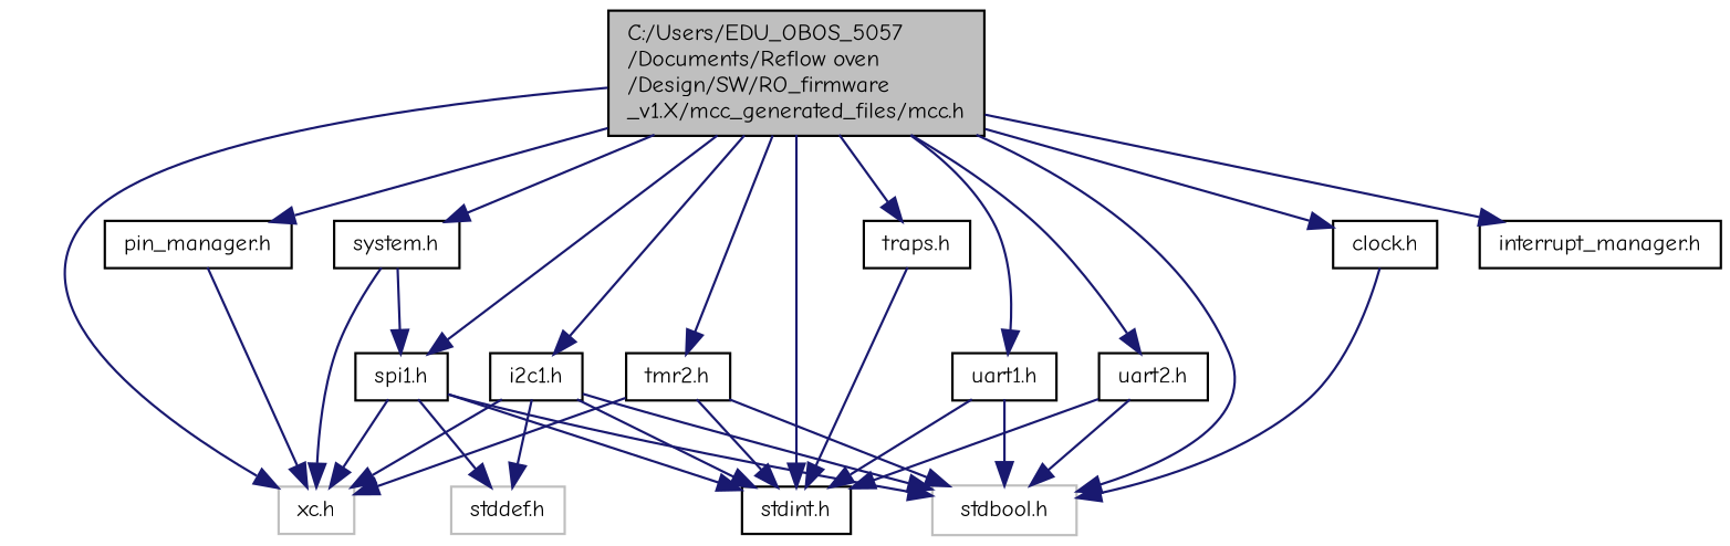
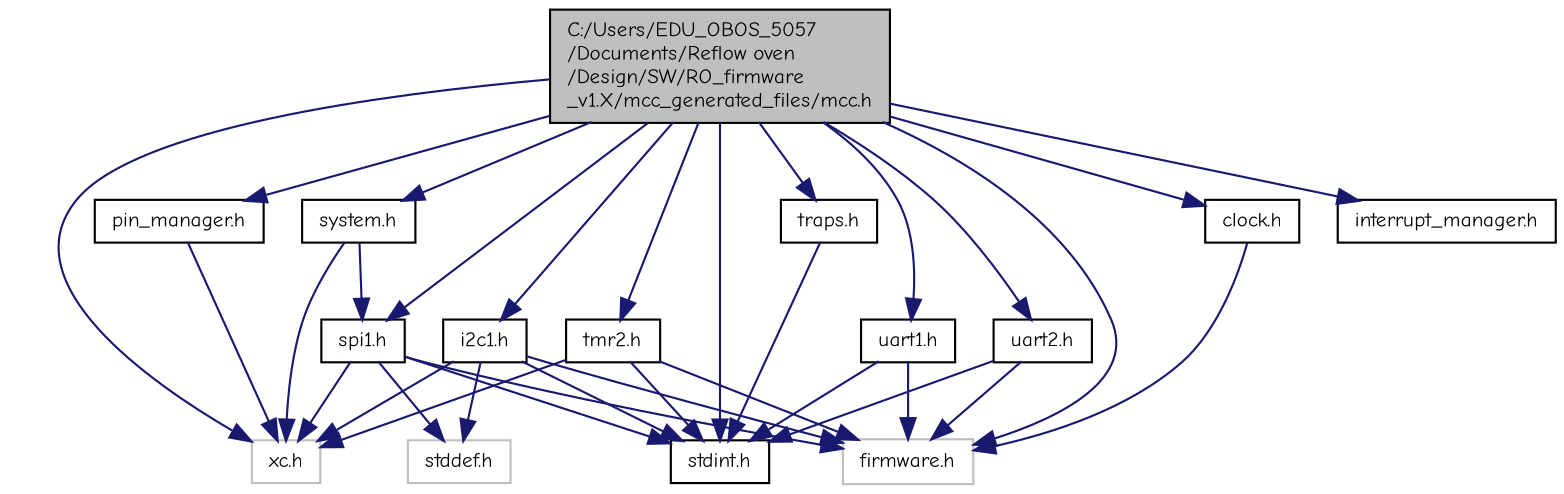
  digraph {
    fontname="Comic Neue"
    node [color=black fillcolor=white fontname="Comic Neue" fontsize=10 shape=record style=filled]
    edge [color=midnightblue fontname="Comic Neue" fontsize=10 labelfontname=Helvetica labelfontsize=10 style=solid]
    n1 [fillcolor=grey75 fontcolor=black height=0.2 label="C:/Users/EDU_OBOS_5057\l/Documents/Reflow oven\l/Design/SW/RO_firmware\l_v1.X/mcc_generated_files/mcc.h" width=0.4]
    n2 [color=grey75 height=0.2 label="xc.h" width=0.4]
    n3 [height=0.2 label="system.h" width=0.4]
    n4 [height=0.2 label="stdint.h" width=0.4]
    n5 [height=0.2 label="clock.h" width=0.4]
-   n6 [color=grey75 height=0.2 label="stdbool.h" width=0.4]
+   n6 [color=grey75 height=0.2 label="firmware.h" width=0.4]
    n7 [height=0.2 label="pin_manager.h" width=0.4]
    n8 [height=0.2 label="i2c1.h" width=0.4]
    n9 [height=0.2 label="interrupt_manager.h" width=0.4]
    n10 [height=0.2 label="traps.h" width=0.4]
    n11 [height=0.2 label="uart1.h" width=0.4]
    n12 [height=0.2 label="uart2.h" width=0.4]
    n13 [height=0.2 label="tmr2.h" width=0.4]
    n14 [height=0.2 label="spi1.h" width=0.4]
    n15 [color=grey75 height=0.2 label="stddef.h" width=0.4]
    n1 -> n2
    n1 -> n3
    n1 -> n4
    n1 -> n5
    n1 -> n6
    n1 -> n7
    n1 -> n8
    n1 -> n9
    n1 -> n10
    n1 -> n11
    n1 -> n12
    n1 -> n13
    n1 -> n14
    n3 -> n2
    n3 -> n14
    n5 -> n6
    n7 -> n2
    n8 -> n2
    n8 -> n4
    n8 -> n6
    n8 -> n15
    n10 -> n4
    n11 -> n4
    n11 -> n6
    n12 -> n4
    n12 -> n6
    n13 -> n2
    n13 -> n4
    n13 -> n6
    n14 -> n2
    n14 -> n4
    n14 -> n6
    n14 -> n15
  }
